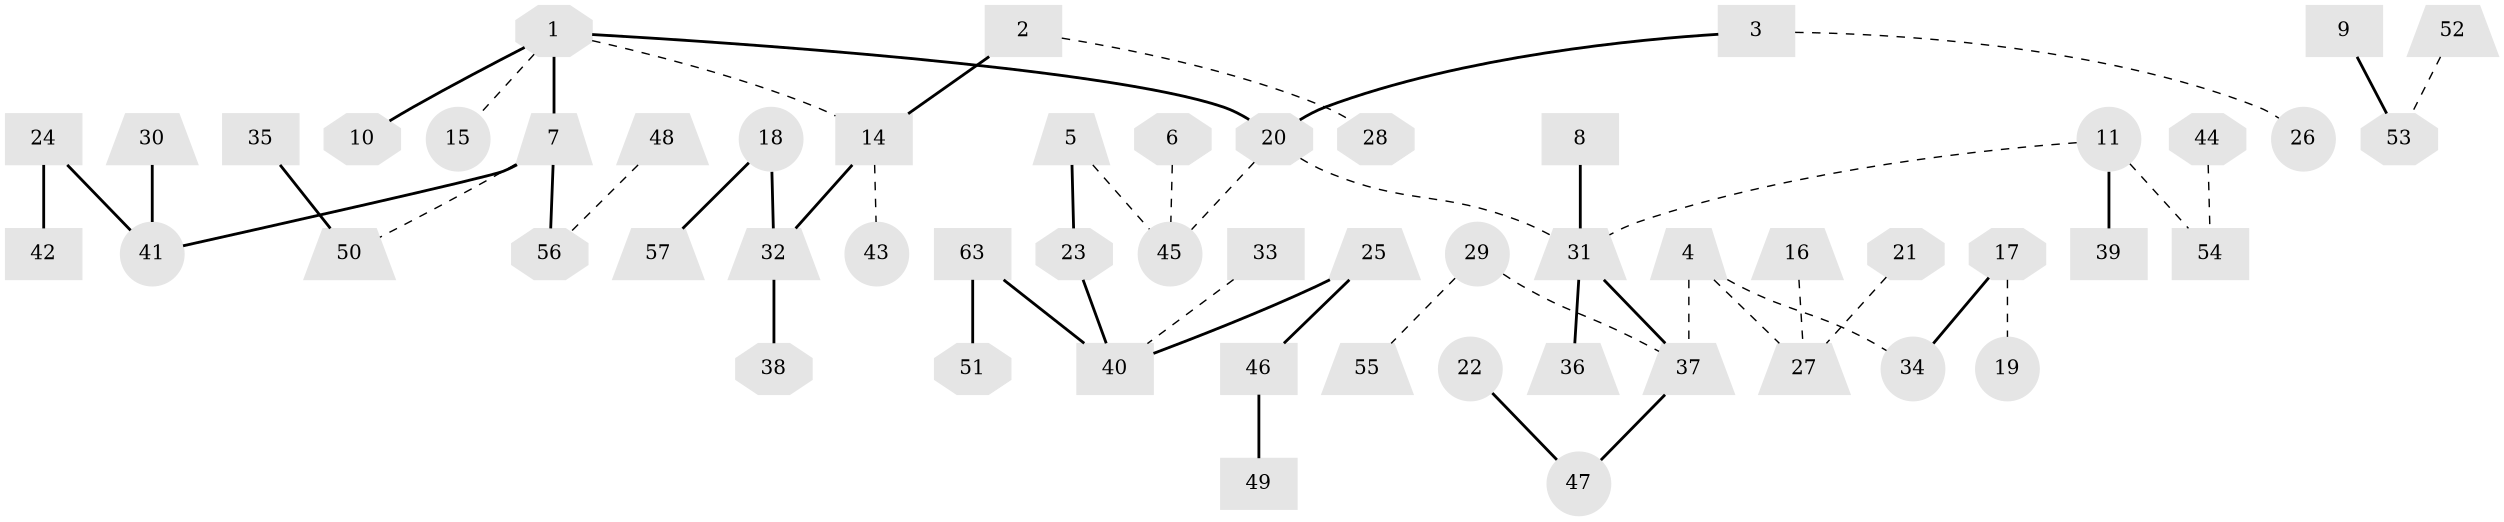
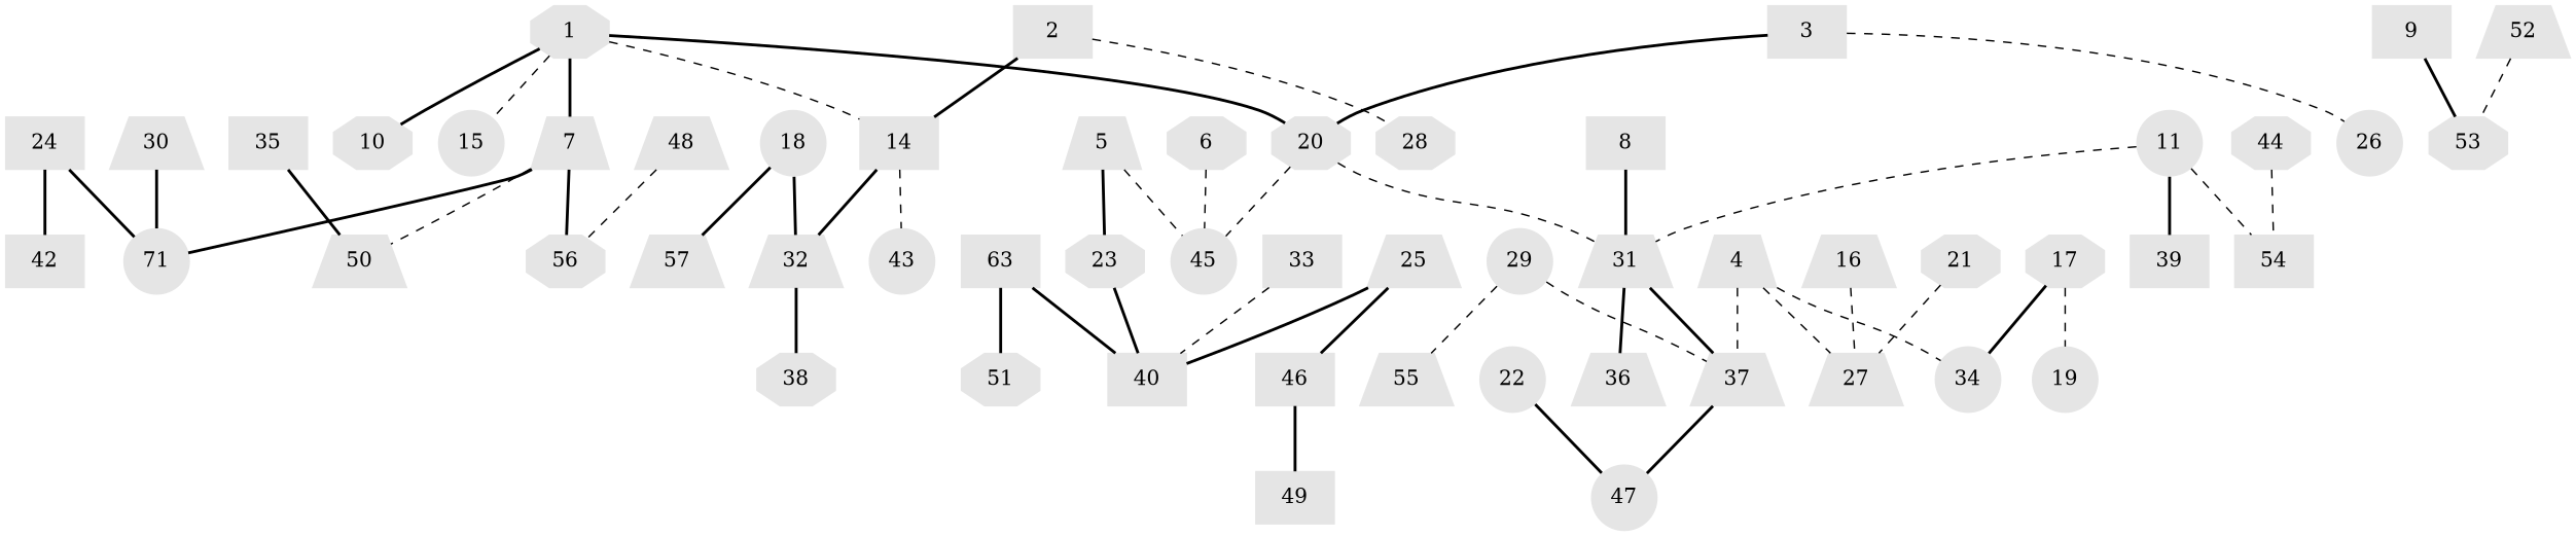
  graph {
    node [color=gray90 shape=trapezium style=filled]
    edge [style=bold weight=1.0]
    1 [shape=octagon]
    7
    10 [shape=octagon]
    14 [shape=box]
    15 [shape=circle]
    20 [shape=octagon]
-   41 [shape=circle]
+   41 [shape=circle label=71]
    50
    56 [shape=octagon]
    32
    43 [shape=circle]
    45 [shape=circle]
    31
    2 [shape=box]
    28 [shape=octagon]
    3 [shape=box]
    26 [shape=circle]
    4
    27
    34 [shape=circle]
    37
    47 [shape=circle]
    23 [shape=octagon]
    5
    40 [shape=box]
    6 [shape=octagon]
    8 [shape=box]
    36
    9 [shape=box]
    53 [shape=octagon]
    11 [shape=circle]
    39 [shape=box]
    54 [shape=box]
    n34 [label=63 shape=box]
    51 [shape=octagon]
    38 [shape=octagon]
    16
    17 [shape=octagon]
    19 [shape=circle]
    18 [shape=circle]
    57
    21 [shape=octagon]
    22 [shape=circle]
    24 [shape=box]
    42 [shape=box]
    25
    46 [shape=box]
    49 [shape=box]
    29 [shape=circle]
    55
    30
    33 [shape=box]
    35 [shape=box]
    44 [shape=octagon]
    48
    52
    1 -- 7
    1 -- 10
    1 -- 14 [style=dashed]
    1 -- 15 [style=dashed]
    1 -- 20
    7 -- 41
    7 -- 50 [style=dashed]
    7 -- 56
    14 -- 32
    14 -- 43 [style=dashed]
    20 -- 45 [style=dashed]
    20 -- 31 [style=dashed]
    32 -- 38
    31 -- 37
    31 -- 36
    2 -- 14
    2 -- 28 [style=dashed]
    3 -- 20
    3 -- 26 [style=dashed]
    4 -- 27 [style=dashed]
    4 -- 34 [style=dashed]
    4 -- 37 [style=dashed]
    37 -- 47
    23 -- 40
    5 -- 45 [style=dashed]
    5 -- 23
    6 -- 45 [style=dashed]
    8 -- 31
    9 -- 53
    11 -- 31 [style=dashed]
    11 -- 39
    11 -- 54 [style=dashed]
    n34 -- 40
    n34 -- 51
    16 -- 27 [style=dashed]
    17 -- 34
    17 -- 19 [style=dashed]
    18 -- 32
    18 -- 57
    21 -- 27 [style=dashed]
    22 -- 47
    24 -- 41
    24 -- 42
    25 -- 40
    25 -- 46
    46 -- 49
    29 -- 37 [style=dashed]
    29 -- 55 [style=dashed]
    30 -- 41
    33 -- 40 [style=dashed]
    35 -- 50
    44 -- 54 [style=dashed]
    48 -- 56 [style=dashed]
    52 -- 53 [style=dashed]
  }
